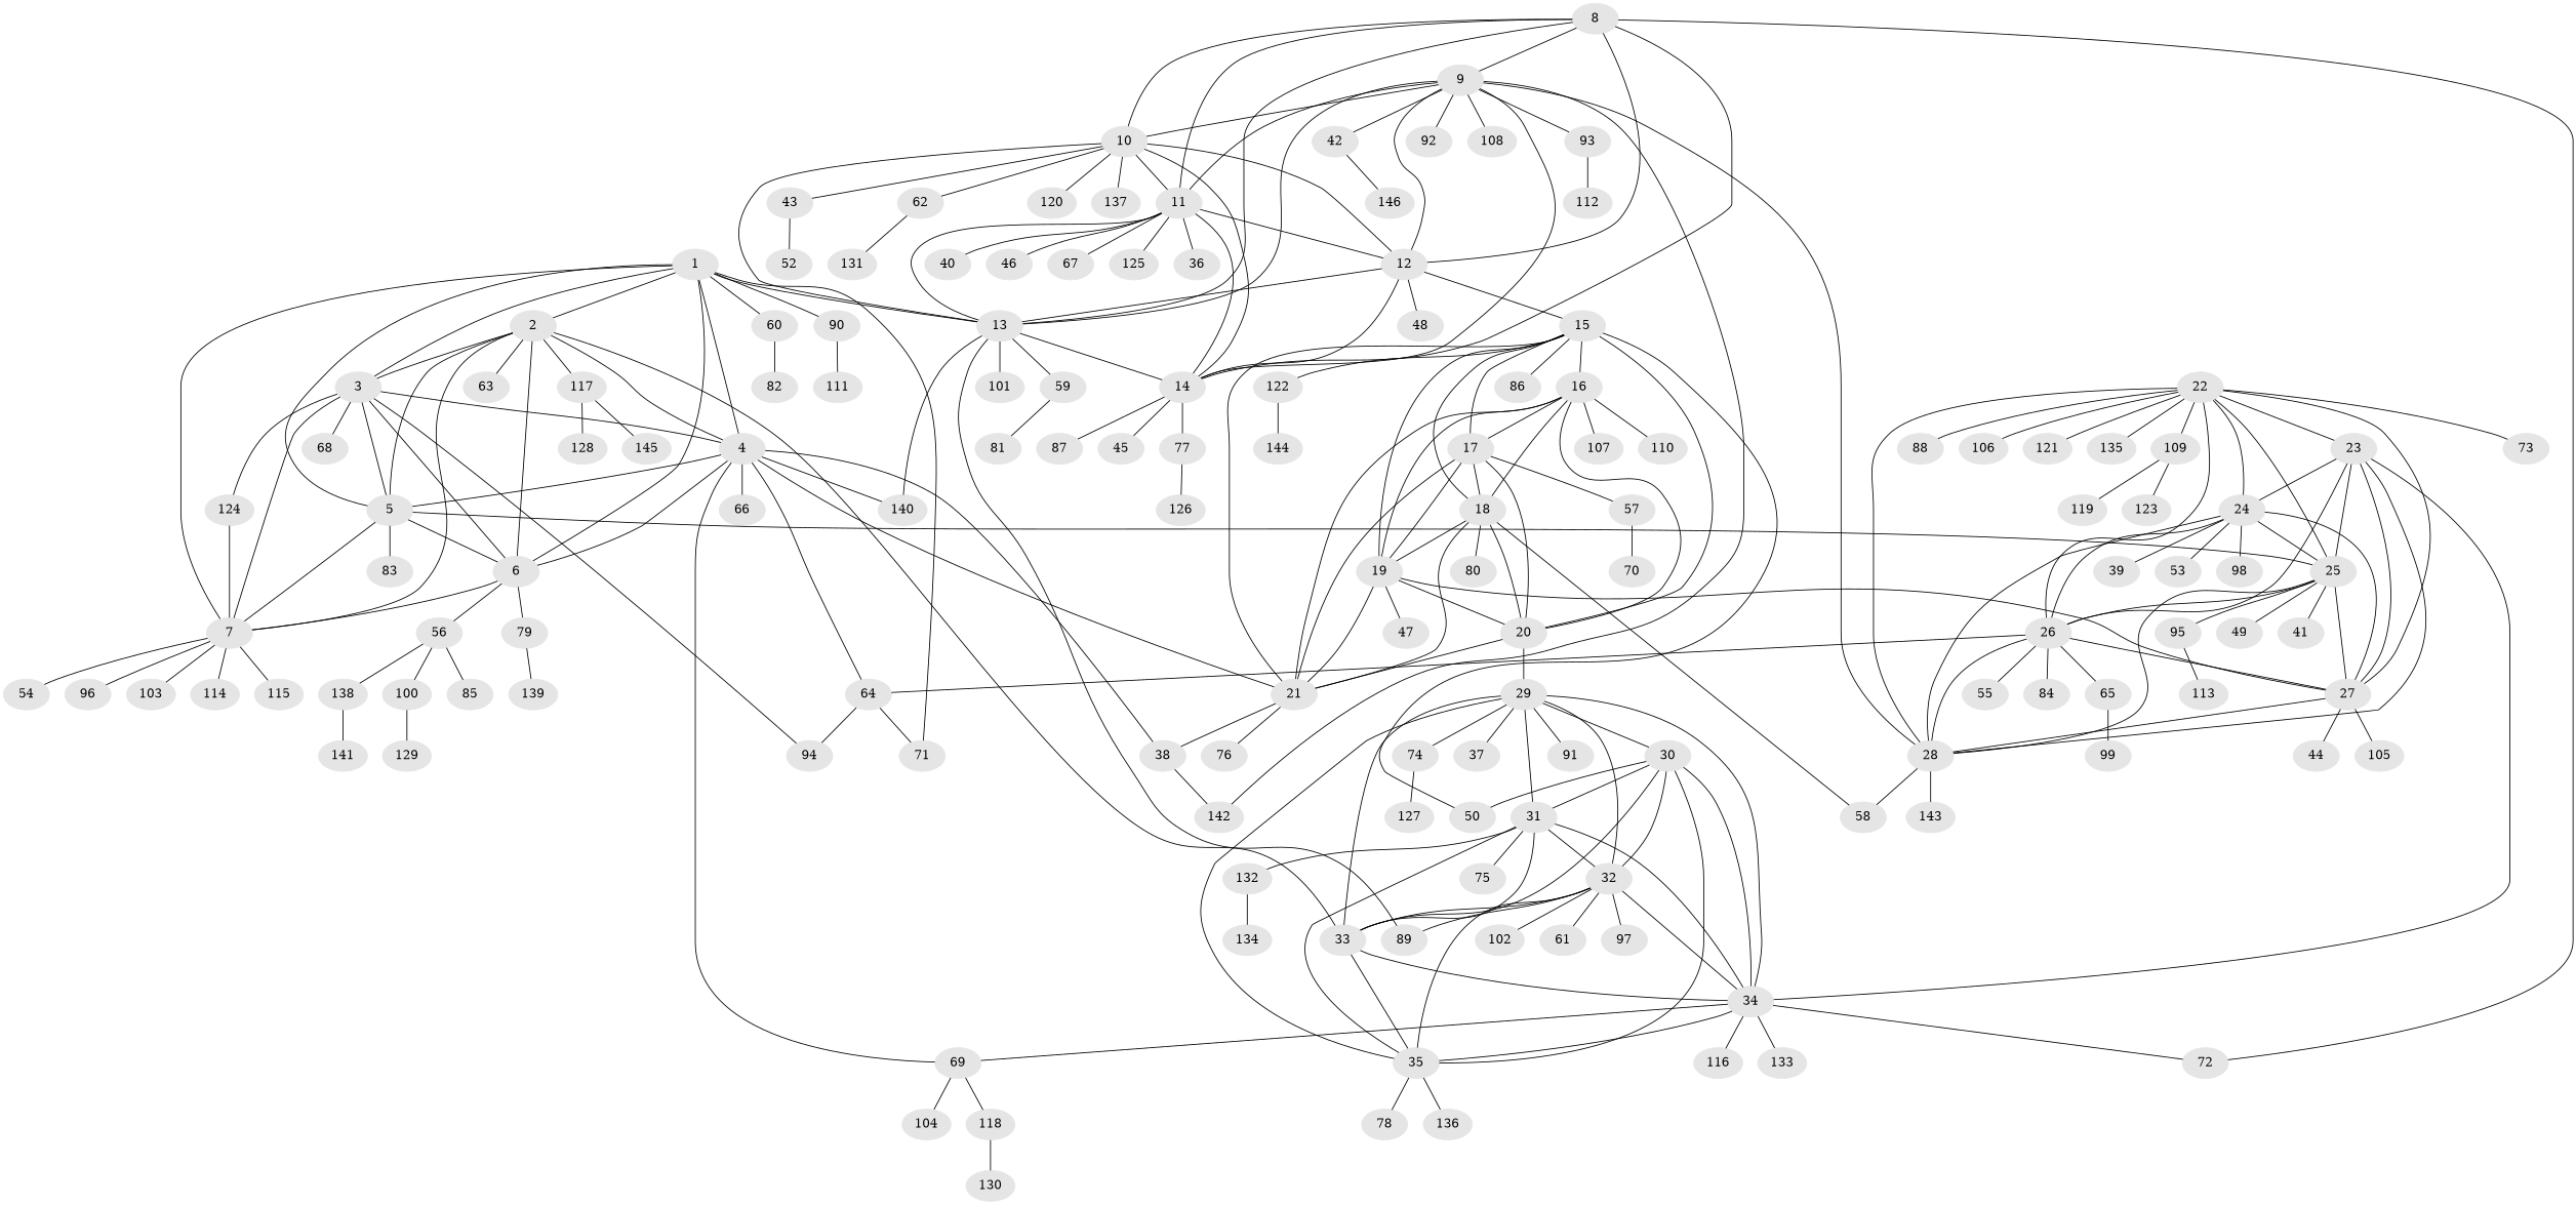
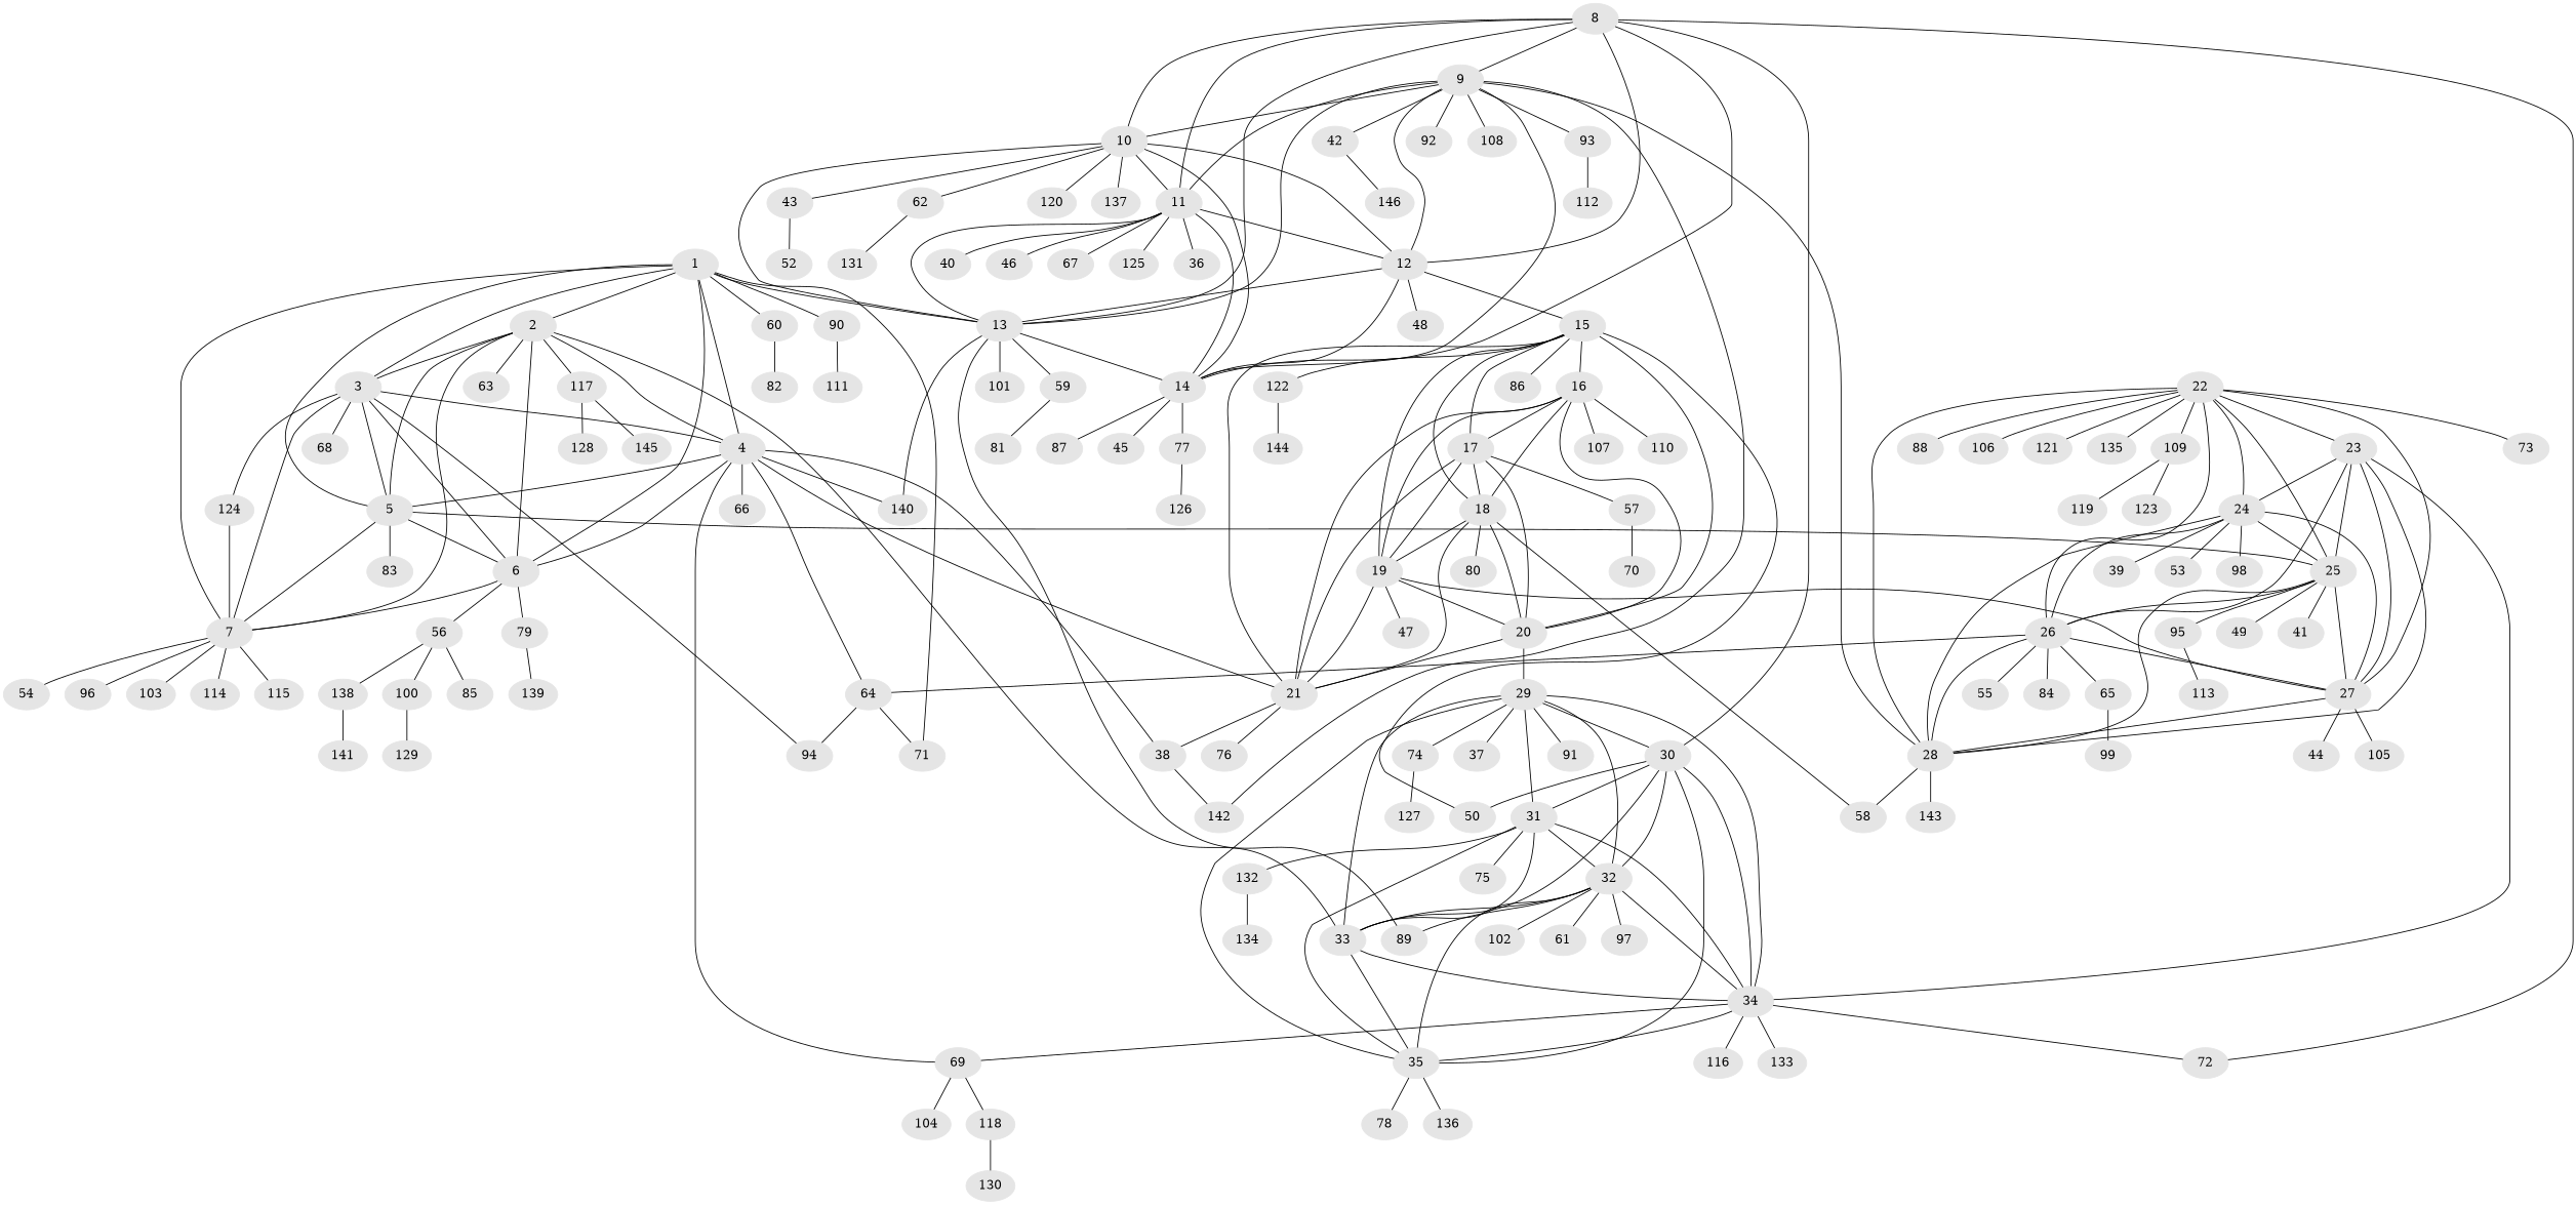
  graph {
    node [color=gray90 style=filled]
    1
    2
    3
    4
    5
    6
    7
    13
    60
    71
    90
    33
    63
    117
    68
    94
    124
    21
    38
    64
    66
    69
    140
    25
    83
    56
    79
    54
    96
    103
    114
    115
    14
    59
    89
    101
    82
    111
    34
    35
    128
    145
    76
    142
    104
    118
    28
    27
    26
    41
    49
    95
    85
    100
    138
    139
    8
    9
    10
    11
    12
    30
    72
    42
    92
    93
    108
    43
    62
    120
    137
    36
    40
    46
    67
    125
    15
    48
    45
    77
    87
    50
    31
    32
    58
    143
    146
    112
    52
    131
    16
    17
    18
    19
    20
    86
    122
    81
    126
    107
    110
    57
    80
    47
    29
    144
    70
    44
    105
    37
    74
    91
    22
    23
    24
    73
    88
    106
    109
    121
    135
    39
    53
    98
    55
    65
    84
    119
    123
    116
    133
    113
    99
    75
    132
    61
    97
    102
    78
    136
    127
    134
    129
    141
    130
    1 -- 2
    1 -- 3
    1 -- 4
    1 -- 5
    1 -- 6
    1 -- 7
    1 -- 13
    1 -- 60
    1 -- 71
    1 -- 90
    2 -- 3
    2 -- 4
    2 -- 5
    2 -- 6
    2 -- 7
    2 -- 33
    2 -- 63
    2 -- 117
    3 -- 4
    3 -- 5
    3 -- 6
    3 -- 7
    3 -- 68
    3 -- 94
    3 -- 124
    4 -- 5
    4 -- 6
    4 -- 21
    4 -- 38
    4 -- 64
    4 -- 66
    4 -- 69
    4 -- 140
    5 -- 6
    5 -- 7
    5 -- 25
    5 -- 83
    6 -- 7
    6 -- 56
    6 -- 79
    7 -- 54
    7 -- 96
    7 -- 103
    7 -- 114
    7 -- 115
    13 -- 140
    13 -- 14
    13 -- 59
    13 -- 89
    13 -- 101
    60 -- 82
    90 -- 111
    33 -- 34
    33 -- 35
    117 -- 128
    117 -- 145
    124 -- 7
    21 -- 38
    21 -- 76
    38 -- 142
    64 -- 71
    64 -- 94
    69 -- 104
    69 -- 118
    25 -- 28
    25 -- 27
    25 -- 26
    25 -- 41
    25 -- 49
    25 -- 95
    56 -- 85
    56 -- 100
    56 -- 138
    79 -- 139
    14 -- 45
    14 -- 77
    14 -- 87
    59 -- 81
    34 -- 69
    34 -- 35
    34 -- 72
    34 -- 116
    34 -- 133
    35 -- 78
    35 -- 136
    118 -- 130
    28 -- 58
    28 -- 143
    27 -- 28
    27 -- 44
    27 -- 105
    26 -- 64
    26 -- 28
    26 -- 27
    26 -- 55
    26 -- 65
    26 -- 84
    95 -- 113
    100 -- 129
    138 -- 141
    8 -- 13
    8 -- 14
    8 -- 9
    8 -- 10
    8 -- 11
    8 -- 12
+   8 -- 30
    8 -- 72
    9 -- 13
    9 -- 14
    9 -- 142
    9 -- 28
    9 -- 10
    9 -- 11
    9 -- 12
    9 -- 42
    9 -- 92
    9 -- 93
    9 -- 108
    10 -- 13
    10 -- 14
    10 -- 11
    10 -- 12
    10 -- 43
    10 -- 62
    10 -- 120
    10 -- 137
    11 -- 13
    11 -- 14
    11 -- 12
    11 -- 36
    11 -- 40
    11 -- 46
    11 -- 67
    11 -- 125
    12 -- 13
    12 -- 14
    12 -- 15
    12 -- 48
    30 -- 33
    30 -- 34
    30 -- 35
    30 -- 50
    30 -- 31
    30 -- 32
    42 -- 146
    93 -- 112
    43 -- 52
    62 -- 131
    15 -- 21
    15 -- 50
    15 -- 16
    15 -- 17
    15 -- 18
    15 -- 19
    15 -- 20
    15 -- 86
    15 -- 122
    77 -- 126
    31 -- 33
    31 -- 34
    31 -- 35
    31 -- 32
    31 -- 75
    31 -- 132
    32 -- 33
    32 -- 89
    32 -- 34
    32 -- 35
    32 -- 61
    32 -- 97
    32 -- 102
    16 -- 21
    16 -- 17
    16 -- 18
    16 -- 19
    16 -- 20
    16 -- 107
    16 -- 110
    17 -- 21
    17 -- 18
    17 -- 19
    17 -- 20
    17 -- 57
    18 -- 21
    18 -- 58
    18 -- 19
    18 -- 20
    18 -- 80
    19 -- 21
    19 -- 27
    19 -- 20
    19 -- 47
    20 -- 21
    20 -- 29
    122 -- 144
    57 -- 70
    29 -- 33
    29 -- 34
    29 -- 35
    29 -- 30
    29 -- 31
    29 -- 32
    29 -- 37
    29 -- 74
    29 -- 91
    74 -- 127
    22 -- 25
    22 -- 28
    22 -- 27
    22 -- 26
    22 -- 23
    22 -- 24
    22 -- 73
    22 -- 88
    22 -- 106
    22 -- 109
    22 -- 121
    22 -- 135
    23 -- 25
    23 -- 34
    23 -- 28
    23 -- 27
    23 -- 26
    23 -- 24
    24 -- 25
    24 -- 28
    24 -- 27
    24 -- 26
    24 -- 39
    24 -- 53
    24 -- 98
    109 -- 119
    109 -- 123
    65 -- 99
    132 -- 134
  }
